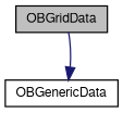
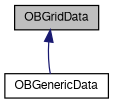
  digraph {
    node [color=black fontname=FreeSans fontsize=10 shape=record style=filled]
    n1 [fillcolor=grey75 fontcolor=black height=0.2 label=OBGridData width=0.4]
    n2 [fillcolor=white height=0.2 label=OBGenericData width=0.4]
-   n2 -> n1 [color=midnightblue dir=back fontname=FreeSans fontsize=10 labelfontname=FreeSans labelfontsize=10 style=solid]
+   n1 -> n2 [color=midnightblue dir=back fontname=FreeSans fontsize=10 labelfontname=FreeSans labelfontsize=10 style=solid]
  }
